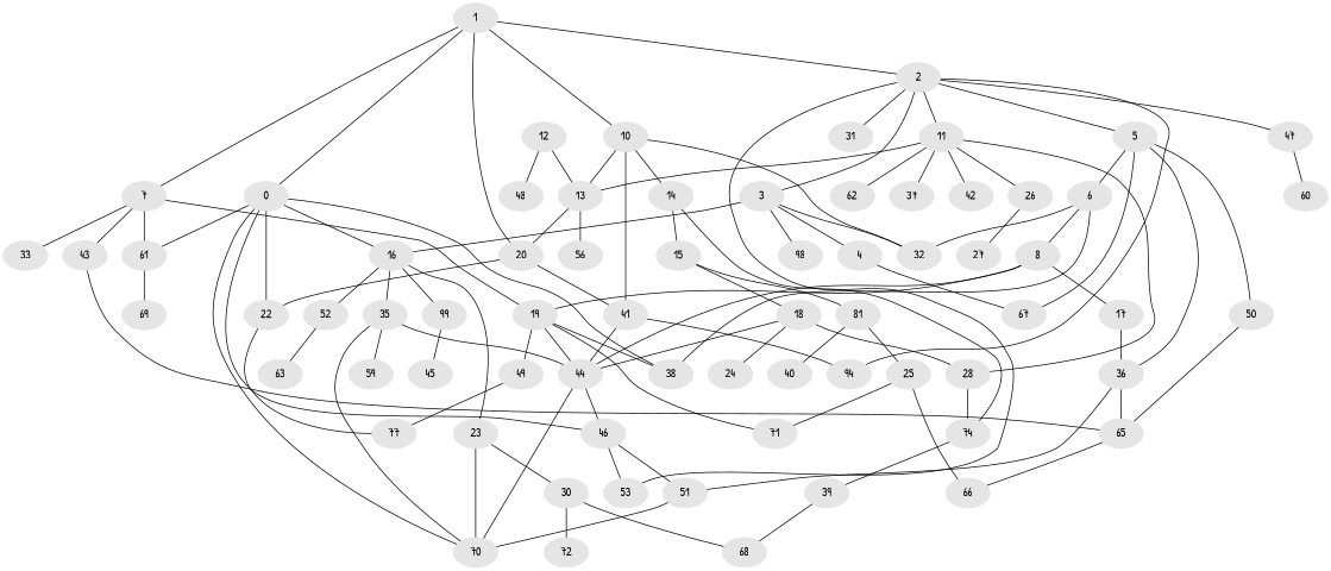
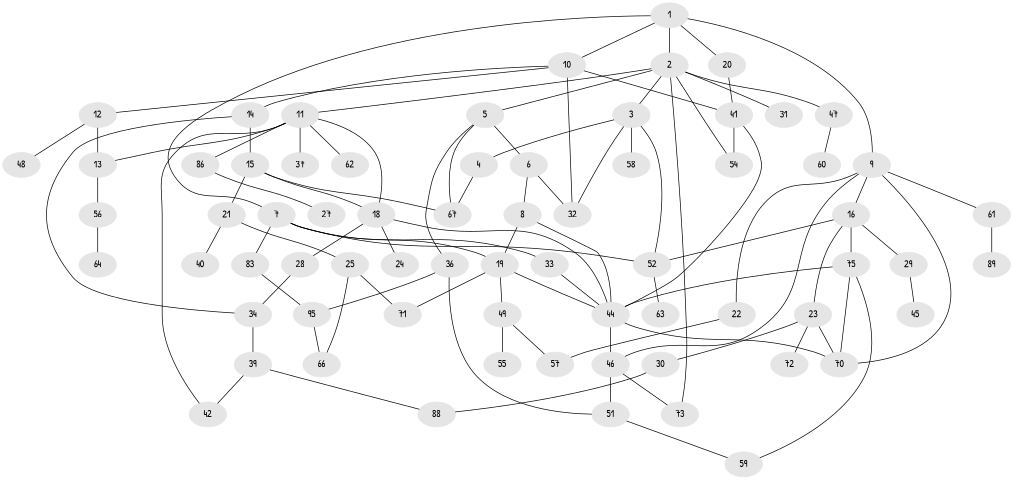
  graph {
    fontname="Patrick Hand"
    node [color=gray90 fontname="Patrick Hand" style=filled]
    edge [fontname="Patrick Hand"]
    1
    2
    7
-   9 [label=0]
+   9
    10
    20
    3
    5
    11
    31
    47
-   53
-   54 [label=94]
+   53 [label=73]
+   54
    19
    33
-   43
+   43 [label=83]
    61
    16
-   38
    22
    46
    70
    32
    12
    14
    41
    4
-   58 [label=98]
+   58
    67
    6
    36
-   50
    13
    18
-   26
+   26 [label=86]
    37
    42
    62
    60
    23
-   29 [label=99]
-   35
+   29
+   35 [label=75]
    52
    8
    51
-   65
-   17
+   65 [label=95]
    44
    49
    71
-   69
-   57 [label=77]
+   69 [label=89]
+   57
    48
    15
-   34 [label=74]
+   34
    56
    24
    28
    27
-   21 [label=81]
+   64
+   21
    39
    25
    40
    30
    45
    59
    63
+   55
    66
-   68
+   68 [label=88]
    72
    1 -- 2
    1 -- 7
    1 -- 9
    1 -- 10
    1 -- 20
    2 -- 3
    2 -- 5
    2 -- 11
    2 -- 31
    2 -- 47
    2 -- 53
    2 -- 54
    7 -- 19
    7 -- 33
    7 -- 43
-   7 -- 61
+   7 -- 52
    9 -- 61
    9 -- 16
-   9 -- 38
    9 -- 22
    9 -- 46
    9 -- 70
    10 -- 32
-   10 -- 13
+   10 -- 12
    10 -- 14
    10 -- 41
-   20 -- 22
    20 -- 41
-   3 -- 16
+   3 -- 52
    3 -- 32
    3 -- 4
    3 -- 58
    5 -- 67
    5 -- 6
    5 -- 36
-   5 -- 50
    11 -- 13
-   11 -- 28
+   11 -- 18
    11 -- 26
    11 -- 37
    11 -- 42
    11 -- 62
    47 -- 60
-   19 -- 38
    19 -- 44
    19 -- 49
    19 -- 71
+   33 -- 44
    43 -- 65
    61 -- 69
    16 -- 23
    16 -- 29
    16 -- 35
    16 -- 52
    22 -- 57
    46 -- 53
    46 -- 51
    12 -- 13
    12 -- 48
    14 -- 15
    14 -- 34
    41 -- 54
    41 -- 44
    4 -- 67
-   6 -- 38
    6 -- 32
    6 -- 8
    36 -- 51
    36 -- 65
-   50 -- 65
-   13 -- 20
    13 -- 56
    18 -- 44
    18 -- 24
    18 -- 28
    26 -- 27
    23 -- 70
    23 -- 30
    29 -- 45
    35 -- 70
    35 -- 44
    35 -- 59
    52 -- 63
    8 -- 19
-   8 -- 17
    8 -- 44
-   51 -- 70
+   51 -- 59
    65 -- 66
-   17 -- 36
    44 -- 46
    44 -- 70
    49 -- 57
+   49 -- 55
+   15 -- 67
    15 -- 18
    15 -- 21
    34 -- 39
+   56 -- 64
    28 -- 34
    21 -- 25
    21 -- 40
+   39 -- 42
    39 -- 68
    25 -- 71
    25 -- 66
    30 -- 68
-   30 -- 72
+   23 -- 72
  }
